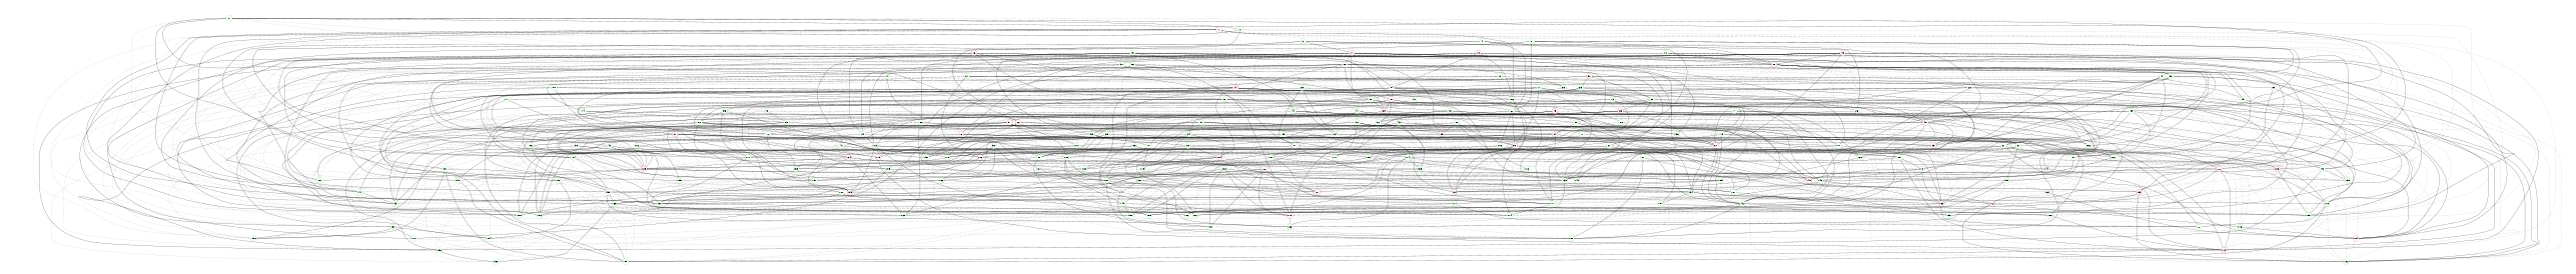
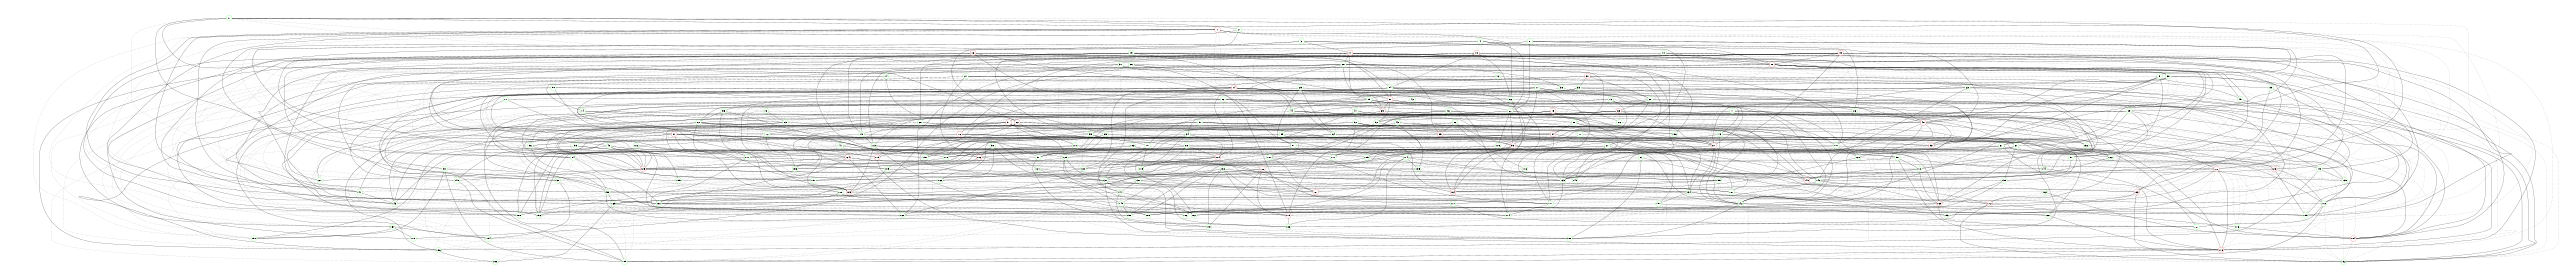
  graph {
    node [color=green fillcolor=white fixedsize=true shape=circle style=filled]
    edge [style=solid]
    0
    2
    146
    148
    104 [color=red]
    122
    84
    21
    22 [color=red]
    39
    195
    165
    199
    8
    170
    136
    174
    192
    169 [color=red]
    189
    133
    160
    130
    119
    162
    123 [color=red]
    151
    183 [color=red]
    125 [color=red]
    138
    93 [color=red]
    190
    106 [color=red]
    173 [color=red]
    90
    45
    100
    35
    172 [color=red]
    188
    191
    105
    149
    177
    143
    94 [color=red]
    110
    117
    41
    163 [color=red]
    72
    184 [color=red]
    144
    70
    92
    61
    198
    116
    85 [color=red]
    19
    20 [color=red]
    9
    62
    171
    16 [color=red]
    32
    180
    142
    185
    127
    81
    36
    54
    197
    31 [color=red]
    182
    156
    158
    101
    152
    193
    147
    118
    154
    57 [color=red]
    64
    77
    79
    196
    140 [color=red]
    141
    87 [color=red]
    97
    38
    67
    49
    48 [color=red]
    89
    11
    95 [color=red]
    82
    108
    194
    73
    74
    46
    153
    124 [color=red]
    126 [color=red]
    107
    175 [color=red]
    80
    129
    69 [color=red]
    164 [color=red]
    120
    86
    96
    186
    99
    103
    109
    91
    131
    157
    83
    53
    56
    187
    134
    176
    137
    114
    132
    179
    121
    166
    167
    150
    159
    168
    181
    178
    161 [color=red]
    155
    115 [color=red]
    128 [color=red]
    135
    139
    76 [color=red]
    78
    113
    102
    98
    112
    145
    111
    29
    44
    60
    63 [color=red]
    1 [color=red]
    66
    4
    24 [color=red]
    59
    65
    18 [color=red]
    47
    55
    37
    23
    52
    88
    42
    3
    17 [color=red]
    34
    40
    26
    68
    27
    28
    51 [color=red]
    71
    5
    6
    7
    10
    50
    13
    30 [color=red]
    33
    12
    14
    75 [color=red]
    15 [color=red]
    25
    43
    58
    0 -- 2
    0 -- 146
    0 -- 148 [style=dotted]
    0 -- 104 [style=dotted]
    0 -- 122 [style=dotted]
    0 -- 84
    0 -- 21 [style=dotted]
    0 -- 22
    0 -- 39
    2 -- 195
    2 -- 165 [style=dotted]
    2 -- 199 [style=dotted]
    2 -- 8 [style=dotted]
    2 -- 170
    2 -- 136 [style=dotted]
    146 -- 165
    146 -- 174 [style=dotted]
    146 -- 192 [style=dotted]
    146 -- 169
    148 -- 189
    104 -- 174 [style=dotted]
    104 -- 133 [style=dotted]
    104 -- 160
    104 -- 130
    104 -- 119
    122 -- 133
    122 -- 162 [style=dotted]
    122 -- 123 [style=dotted]
    84 -- 160 [style=dotted]
    84 -- 151
    84 -- 183 [style=dotted]
    84 -- 125 [style=dotted]
    84 -- 138 [style=dotted]
    21 -- 104 [style=dotted]
    21 -- 125 [style=dotted]
    21 -- 93
    21 -- 190 [style=dotted]
    21 -- 106
    21 -- 173 [style=dotted]
    21 -- 90 [style=dotted]
    21 -- 45
    21 -- 100 [style=dotted]
    21 -- 35
    22 -- 93
    22 -- 100
    22 -- 172 [style=dotted]
    22 -- 188 [style=dotted]
    22 -- 191
    22 -- 105 [style=dotted]
    22 -- 149 [style=dotted]
    22 -- 177 [style=dotted]
    22 -- 143 [style=dotted]
    22 -- 94 [style=dotted]
    22 -- 110
    22 -- 117 [style=dotted]
    22 -- 41
    39 -- 163 [style=dotted]
    39 -- 72 [style=dotted]
    39 -- 184
    39 -- 144
    39 -- 70
    39 -- 92
    39 -- 61
    165 -- 174
    165 -- 198
    8 -- 151
    8 -- 93
    8 -- 116 [style=dotted]
    8 -- 85 [style=dotted]
    8 -- 19 [style=dotted]
    8 -- 20
    8 -- 9
    8 -- 62
    170 -- 173 [style=dotted]
    136 -- 171 [style=dotted]
    169 -- 185
    169 -- 193 [style=dotted]
    169 -- 181
    133 -- 142 [style=dotted]
    133 -- 182
    160 -- 198 [style=dotted]
    160 -- 176 [style=dotted]
    130 -- 166
    130 -- 167 [style=dotted]
    119 -- 165 [style=dotted]
    119 -- 140 [style=dotted]
    162 -- 172 [style=dotted]
    162 -- 184
    123 -- 199
    123 -- 133
    123 -- 178
    151 -- 182
    151 -- 156 [style=dotted]
    183 -- 199
    183 -- 196 [style=dotted]
    125 -- 146 [style=dotted]
    125 -- 148
    125 -- 133
    125 -- 138 [style=dotted]
    125 -- 143 [style=dotted]
    125 -- 127
    125 -- 155
    138 -- 189 [style=dotted]
    138 -- 162 [style=dotted]
    138 -- 141 [style=dotted]
    138 -- 194
    138 -- 175 [style=dotted]
    93 -- 122 [style=dotted]
    93 -- 188 [style=dotted]
    93 -- 193 [style=dotted]
    93 -- 147 [style=dotted]
    93 -- 118 [style=dotted]
    106 -- 151
    106 -- 198 [style=dotted]
    106 -- 116 [style=dotted]
    106 -- 109 [style=dotted]
    106 -- 134
    106 -- 121 [style=dotted]
    173 -- 192 [style=dotted]
    173 -- 189
    90 -- 174
    90 -- 189
    90 -- 138 [style=dotted]
    90 -- 190
    45 -- 199 [style=dotted]
    45 -- 169 [style=dotted]
    45 -- 196
    45 -- 139
    100 -- 174 [style=dotted]
    100 -- 151 [style=dotted]
    100 -- 149
    100 -- 156
    100 -- 194 [style=dotted]
    100 -- 175 [style=dotted]
    35 -- 119 [style=dotted]
    35 -- 116 [style=dotted]
    35 -- 57 [style=dotted]
    35 -- 153 [style=dotted]
    35 -- 60
    35 -- 63 [style=dotted]
    172 -- 192
    172 -- 180 [style=dotted]
    172 -- 186
    172 -- 176
    105 -- 189 [style=dotted]
    105 -- 149
    105 -- 164 [style=dotted]
    105 -- 168
    149 -- 167
    149 -- 150
    149 -- 168
    177 -- 185
    177 -- 181
    94 -- 174
    94 -- 177 [style=dotted]
    94 -- 163 [style=dotted]
    94 -- 156
    94 -- 103 [style=dotted]
    94 -- 109
    94 -- 181
    110 -- 191
    110 -- 180
    110 -- 157 [style=dotted]
    110 -- 132 [style=dotted]
    110 -- 121 [style=dotted]
    117 -- 195 [style=dotted]
    117 -- 162 [style=dotted]
    117 -- 183 [style=dotted]
    117 -- 125 [style=dotted]
    117 -- 185
    117 -- 135
    41 -- 195 [style=dotted]
    41 -- 183 [style=dotted]
    41 -- 106 [style=dotted]
    41 -- 117 [style=dotted]
    41 -- 124 [style=dotted]
    41 -- 91 [style=dotted]
    41 -- 176 [style=dotted]
    41 -- 111
    163 -- 174 [style=dotted]
    163 -- 192
    163 -- 172
    163 -- 186 [style=dotted]
    72 -- 191 [style=dotted]
    72 -- 182 [style=dotted]
    72 -- 126 [style=dotted]
    72 -- 99 [style=dotted]
    72 -- 103 [style=dotted]
    72 -- 109
    72 -- 91
    184 -- 192 [style=dotted]
    144 -- 184
    144 -- 155 [style=dotted]
    70 -- 146 [style=dotted]
    70 -- 119
    70 -- 147
    70 -- 115 [style=dotted]
    92 -- 130
    92 -- 135
    61 -- 84 [style=dotted]
    61 -- 169 [style=dotted]
    61 -- 133
    61 -- 162 [style=dotted]
    61 -- 123 [style=dotted]
    61 -- 173
    61 -- 175 [style=dotted]
    61 -- 167
    61 -- 178
    85 -- 105 [style=dotted]
    85 -- 110
    85 -- 158 [style=dotted]
    85 -- 101
    85 -- 152
    19 -- 136
    19 -- 183 [style=dotted]
    19 -- 143
    19 -- 117
    19 -- 184
    19 -- 85
    19 -- 36 [style=dotted]
    19 -- 154
    19 -- 57
    19 -- 64
    19 -- 77 [style=dotted]
    19 -- 79
    20 -- 104 [style=dotted]
    20 -- 174 [style=dotted]
    20 -- 192 [style=dotted]
    20 -- 92 [style=dotted]
    20 -- 116 [style=dotted]
    20 -- 154 [style=dotted]
    20 -- 196 [style=dotted]
    20 -- 140
    20 -- 141
    20 -- 87 [style=dotted]
    20 -- 97
    20 -- 38
    20 -- 67
    20 -- 49
    9 -- 122 [style=dotted]
    9 -- 183 [style=dotted]
    9 -- 93
    9 -- 177
    9 -- 152
    9 -- 48
    9 -- 89
    9 -- 11 [style=dotted]
    62 -- 173 [style=dotted]
    62 -- 100 [style=dotted]
    62 -- 172
    62 -- 127 [style=dotted]
    62 -- 87
    62 -- 95
    62 -- 82
    62 -- 108
    171 -- 174
    16 -- 192 [style=dotted]
    16 -- 32
    16 -- 180
    16 -- 142 [style=dotted]
    16 -- 185 [style=dotted]
    16 -- 127 [style=dotted]
    16 -- 81
    16 -- 36
    16 -- 54
    16 -- 197
    16 -- 31 [style=dotted]
    32 -- 104 [style=dotted]
    32 -- 133
    32 -- 163 [style=dotted]
-   32 -- 72
    32 -- 95 [style=dotted]
    32 -- 194
    32 -- 73
    32 -- 74 [style=dotted]
    32 -- 46
    32 -- 153 [style=dotted]
    32 -- 124
    142 -- 199
    142 -- 160
    142 -- 188
    81 -- 122
    81 -- 188 [style=dotted]
    81 -- 143 [style=dotted]
    81 -- 117
    81 -- 198 [style=dotted]
    81 -- 171
    81 -- 124 [style=dotted]
    81 -- 126 [style=dotted]
    81 -- 107 [style=dotted]
    36 -- 104 [style=dotted]
    36 -- 170
    36 -- 143 [style=dotted]
    36 -- 38 [style=dotted]
    36 -- 175
    36 -- 80
    36 -- 129 [style=dotted]
    36 -- 69
    54 -- 199
    54 -- 191
    54 -- 57
    54 -- 196
    54 -- 153 [style=dotted]
    54 -- 126 [style=dotted]
    54 -- 164
    54 -- 120
    54 -- 86
    31 -- 104
    31 -- 189 [style=dotted]
    31 -- 138 [style=dotted]
    31 -- 45
    31 -- 117
    31 -- 61 [style=dotted]
    31 -- 158
    31 -- 140
    31 -- 129
    31 -- 96 [style=dotted]
    158 -- 165
    158 -- 172 [style=dotted]
    158 -- 171
    158 -- 180 [style=dotted]
    158 -- 186
    101 -- 118
    101 -- 120
    101 -- 168
    152 -- 173 [style=dotted]
    147 -- 165
    147 -- 149 [style=dotted]
    147 -- 179
    147 -- 167
    118 -- 125
    118 -- 126 [style=dotted]
    154 -- 170
    154 -- 190
    154 -- 194
    57 -- 188
    57 -- 191
    57 -- 92
    57 -- 61
    57 -- 118 [style=dotted]
    57 -- 69
    57 -- 161 [style=dotted]
    64 -- 104 [style=dotted]
    64 -- 192 [style=dotted]
    64 -- 171 [style=dotted]
    64 -- 197
    64 -- 67
    64 -- 153
    64 -- 91 [style=dotted]
    64 -- 187 [style=dotted]
    77 -- 90
    77 -- 166
    77 -- 78 [style=dotted]
    79 -- 146
    79 -- 113
    79 -- 102
    196 -- 198
    140 -- 172 [style=dotted]
    140 -- 163 [style=dotted]
    140 -- 180 [style=dotted]
    140 -- 185 [style=dotted]
    140 -- 168 [style=dotted]
    141 -- 143
    87 -- 104 [style=dotted]
    87 -- 105
    87 -- 142
    87 -- 134
    87 -- 159 [style=dotted]
    97 -- 144 [style=dotted]
    97 -- 164
    38 -- 192
    38 -- 123 [style=dotted]
    38 -- 184
    38 -- 54
    38 -- 101
    38 -- 87
    38 -- 120 [style=dotted]
    67 -- 173 [style=dotted]
    67 -- 184 [style=dotted]
    67 -- 197
    67 -- 156
    67 -- 159
    67 -- 98 [style=dotted]
    49 -- 136 [style=dotted]
    49 -- 193
    49 -- 140 [style=dotted]
    48 -- 146
    48 -- 133
    48 -- 93
    48 -- 171 [style=dotted]
    48 -- 142
    48 -- 120 [style=dotted]
    48 -- 53
    48 -- 139
    48 -- 111 [style=dotted]
    89 -- 97
    89 -- 178
    11 -- 125 [style=dotted]
    11 -- 94 [style=dotted]
    11 -- 184
    11 -- 31
    11 -- 193
    11 -- 95
    11 -- 153
    11 -- 161 [style=dotted]
    11 -- 145
    11 -- 29
    95 -- 169
    95 -- 105
    95 -- 163
    95 -- 180
    95 -- 156
    95 -- 97 [style=dotted]
    95 -- 164
    95 -- 176 [style=dotted]
    95 -- 137 [style=dotted]
    95 -- 114 [style=dotted]
    82 -- 136
    82 -- 183
    82 -- 125
    82 -- 190 [style=dotted]
    82 -- 106
    82 -- 94
    82 -- 156 [style=dotted]
    82 -- 99 [style=dotted]
    82 -- 121
    108 -- 192 [style=dotted]
    108 -- 133 [style=dotted]
    108 -- 160 [style=dotted]
    108 -- 144 [style=dotted]
    108 -- 156 [style=dotted]
    108 -- 141 [style=dotted]
    108 -- 111
    194 -- 196 [style=dotted]
    73 -- 122
    73 -- 173
    73 -- 142
    73 -- 140 [style=dotted]
    73 -- 87 [style=dotted]
    73 -- 96 [style=dotted]
    73 -- 131
    74 -- 148 [style=dotted]
    74 -- 90 [style=dotted]
    74 -- 82 [style=dotted]
    74 -- 126 [style=dotted]
    74 -- 157
    74 -- 83
    46 -- 146 [style=dotted]
    46 -- 169
    46 -- 123
    46 -- 85 [style=dotted]
    46 -- 95 [style=dotted]
    46 -- 96
    46 -- 109 [style=dotted]
    46 -- 53
    46 -- 56 [style=dotted]
    124 -- 160
    124 -- 151
    124 -- 125
    124 -- 138 [style=dotted]
    124 -- 172 [style=dotted]
    124 -- 156 [style=dotted]
    124 -- 157 [style=dotted]
    124 -- 187 [style=dotted]
    124 -- 134
    126 -- 195
    126 -- 151
    126 -- 177
    126 -- 175
    126 -- 179
    107 -- 119 [style=dotted]
    107 -- 140 [style=dotted]
    107 -- 194 [style=dotted]
    107 -- 187
    107 -- 121 [style=dotted]
    107 -- 161
    175 -- 188 [style=dotted]
    175 -- 186
    175 -- 181 [style=dotted]
    80 -- 136
    80 -- 94
    80 -- 185 [style=dotted]
    80 -- 99 [style=dotted]
    80 -- 134
    80 -- 178 [style=dotted]
    129 -- 183 [style=dotted]
    129 -- 184 [style=dotted]
    129 -- 153
    129 -- 175
    129 -- 137
    129 -- 161
    69 -- 177 [style=dotted]
    69 -- 92 [style=dotted]
    69 -- 127
    69 -- 81 [style=dotted]
    69 -- 80
    69 -- 139 [style=dotted]
    69 -- 76 [style=dotted]
    164 -- 177 [style=dotted]
    120 -- 144 [style=dotted]
    120 -- 164
    120 -- 179 [style=dotted]
    120 -- 168 [style=dotted]
    86 -- 93 [style=dotted]
    86 -- 94 [style=dotted]
    86 -- 152 [style=dotted]
    86 -- 115 [style=dotted]
    96 -- 160 [style=dotted]
    96 -- 125
    96 -- 158
    99 -- 195
    99 -- 130
    99 -- 190
    103 -- 190 [style=dotted]
    103 -- 106
    103 -- 105
    103 -- 182 [style=dotted]
    103 -- 140 [style=dotted]
    103 -- 132 [style=dotted]
    109 -- 183
    109 -- 172
    109 -- 191 [style=dotted]
    109 -- 131 [style=dotted]
    91 -- 125
    91 -- 179
    91 -- 121 [style=dotted]
    131 -- 151
    131 -- 147
    131 -- 134 [style=dotted]
    131 -- 150 [style=dotted]
    131 -- 161
    157 -- 193
    157 -- 175 [style=dotted]
    83 -- 85 [style=dotted]
    83 -- 158
    83 -- 141
    83 -- 164
    53 -- 123
    53 -- 70
    53 -- 91
    53 -- 137 [style=dotted]
    53 -- 115
    56 -- 116
    56 -- 85
    56 -- 118
    56 -- 95
    56 -- 124 [style=dotted]
    187 -- 193
    134 -- 169
    134 -- 151
    134 -- 142 [style=dotted]
    134 -- 194 [style=dotted]
    134 -- 157
    134 -- 178
    176 -- 184
    137 -- 189 [style=dotted]
    137 -- 183 [style=dotted]
    137 -- 173
    137 -- 188
    137 -- 147 [style=dotted]
    137 -- 196 [style=dotted]
    137 -- 186
    137 -- 187
    114 -- 186
    114 -- 167
    114 -- 150 [style=dotted]
    114 -- 155
    114 -- 128
    114 -- 135
    132 -- 191 [style=dotted]
    132 -- 163 [style=dotted]
    132 -- 171
    132 -- 156
    132 -- 175
    132 -- 179
    132 -- 167 [style=dotted]
    132 -- 150
    132 -- 159
    179 -- 188 [style=dotted]
    121 -- 133
    121 -- 149
    121 -- 143 [style=dotted]
    166 -- 180
    166 -- 187
    150 -- 154 [style=dotted]
    150 -- 179 [style=dotted]
    159 -- 169
    159 -- 162 [style=dotted]
    159 -- 182
    159 -- 193 [style=dotted]
    168 -- 173
    178 -- 192 [style=dotted]
    178 -- 189
    178 -- 181
    161 -- 199 [style=dotted]
    161 -- 185 [style=dotted]
    161 -- 175 [style=dotted]
    155 -- 192 [style=dotted]
    155 -- 172 [style=dotted]
    155 -- 158
    155 -- 164
    115 -- 188
    115 -- 143 [style=dotted]
    115 -- 153 [style=dotted]
    128 -- 133
    128 -- 173
    128 -- 149 [style=dotted]
    128 -- 182
    128 -- 176 [style=dotted]
    128 -- 167 [style=dotted]
    128 -- 181 [style=dotted]
    128 -- 139
    135 -- 164 [style=dotted]
    135 -- 187 [style=dotted]
    135 -- 137
    139 -- 184 [style=dotted]
    76 -- 183 [style=dotted]
    76 -- 93
    76 -- 124 [style=dotted]
    76 -- 96
    76 -- 114
    76 -- 159
    78 -- 195 [style=dotted]
    78 -- 151 [style=dotted]
    78 -- 85 [style=dotted]
    78 -- 83
    78 -- 115 [style=dotted]
    78 -- 139 [style=dotted]
    113 -- 183
    113 -- 117 [style=dotted]
    113 -- 142
    113 -- 185
    113 -- 187 [style=dotted]
    113 -- 161
    113 -- 115 [style=dotted]
    102 -- 195 [style=dotted]
    102 -- 189 [style=dotted]
    102 -- 124
    98 -- 173
    98 -- 193 [style=dotted]
    98 -- 150
    98 -- 112
    112 -- 146
    112 -- 169
    112 -- 140
    112 -- 164 [style=dotted]
    112 -- 145 [style=dotted]
    145 -- 164 [style=dotted]
    111 -- 161 [style=dotted]
    29 -- 143 [style=dotted]
    29 -- 92 [style=dotted]
    29 -- 62
    29 -- 142
    29 -- 82
    29 -- 69
    29 -- 112 [style=dotted]
    29 -- 44
    44 -- 81 [style=dotted]
    44 -- 156 [style=dotted]
    44 -- 67
    44 -- 48
    44 -- 124 [style=dotted]
    44 -- 83 [style=dotted]
    44 -- 155
    44 -- 111 [style=dotted]
    60 -- 84
    60 -- 192
    60 -- 123 [style=dotted]
    60 -- 163 [style=dotted]
    60 -- 153 [style=dotted]
    60 -- 111
    60 -- 63
    63 -- 192 [style=dotted]
    63 -- 72
    63 -- 184
    63 -- 92
    63 -- 87
    63 -- 107
    63 -- 120 [style=dotted]
    63 -- 86 [style=dotted]
    63 -- 91
    1 -- 165
    1 -- 160
    1 -- 190 [style=dotted]
    1 -- 173 [style=dotted]
    1 -- 163 [style=dotted]
    1 -- 180 [style=dotted]
    1 -- 141
    1 -- 134 [style=dotted]
    1 -- 132 [style=dotted]
    1 -- 113 [style=dotted]
    1 -- 66
    1 -- 4 [style=dotted]
    1 -- 24 [style=dotted]
    1 -- 59 [style=dotted]
    66 -- 87
    66 -- 161
    66 -- 113
    4 -- 104 [style=dotted]
    4 -- 105 [style=dotted]
    4 -- 163 [style=dotted]
    4 -- 62
    4 -- 48
    4 -- 137 [style=dotted]
    4 -- 128 [style=dotted]
    4 -- 60 [style=dotted]
    4 -- 65
    4 -- 18 [style=dotted]
    4 -- 47 [style=dotted]
    24 -- 138
    24 -- 110 [style=dotted]
    24 -- 72
    24 -- 144 [style=dotted]
    24 -- 142
    24 -- 101 [style=dotted]
    24 -- 147
    24 -- 164
    24 -- 103 [style=dotted]
    24 -- 137
    24 -- 112
    24 -- 29 [style=dotted]
    24 -- 44
    24 -- 55
    59 -- 95
    59 -- 194 [style=dotted]
    59 -- 107
    59 -- 137 [style=dotted]
    59 -- 114 [style=dotted]
    59 -- 166
    65 -- 188 [style=dotted]
    65 -- 197
    65 -- 67
    65 -- 126 [style=dotted]
    65 -- 109 [style=dotted]
    65 -- 91
    18 -- 21 [style=dotted]
    18 -- 130 [style=dotted]
    18 -- 123 [style=dotted]
    18 -- 163
    18 -- 20
    18 -- 54
    18 -- 186 [style=dotted]
    18 -- 91 [style=dotted]
    18 -- 76 [style=dotted]
    18 -- 66
    18 -- 37
    18 -- 23 [style=dotted]
    47 -- 101
    47 -- 134
    47 -- 52 [style=dotted]
    47 -- 88
    55 -- 183
    55 -- 197 [style=dotted]
    55 -- 118
    55 -- 82
    55 -- 153 [style=dotted]
    55 -- 121 [style=dotted]
    55 -- 166 [style=dotted]
    37 -- 133
    37 -- 160
    37 -- 190 [style=dotted]
    37 -- 105 [style=dotted]
    37 -- 110 [style=dotted]
    37 -- 70 [style=dotted]
    37 -- 158
    37 -- 38 [style=dotted]
    37 -- 44 [style=dotted]
    23 -- 199 [style=dotted]
    23 -- 192
    23 -- 173
    23 -- 171 [style=dotted]
    23 -- 77
    23 -- 141
    23 -- 120 [style=dotted]
    23 -- 145
    23 -- 42 [style=dotted]
    52 -- 85
    52 -- 140
    52 -- 141 [style=dotted]
    52 -- 87
    52 -- 129
    52 -- 164 [style=dotted]
    52 -- 137
    52 -- 76 [style=dotted]
    88 -- 104
    88 -- 169
    88 -- 90 [style=dotted]
    88 -- 118
    88 -- 167
    42 -- 92 [style=dotted]
    42 -- 69 [style=dotted]
    42 -- 161 [style=dotted]
    3 -- 95
    3 -- 96 [style=dotted]
    3 -- 128 [style=dotted]
    3 -- 24 [style=dotted]
    3 -- 17
    3 -- 34 [style=dotted]
    3 -- 40
    3 -- 26
    17 -- 84
    17 -- 45
    17 -- 163
    17 -- 92 [style=dotted]
    17 -- 142
    17 -- 158 [style=dotted]
    17 -- 101
    17 -- 53
    17 -- 134 [style=dotted]
    17 -- 115 [style=dotted]
    17 -- 76 [style=dotted]
    17 -- 29
    17 -- 68
    17 -- 27
    17 -- 28
    34 -- 104
    34 -- 143
    34 -- 87 [style=dotted]
    34 -- 126 [style=dotted]
    34 -- 131
    34 -- 137
    34 -- 98
    40 -- 148
    40 -- 125
    40 -- 144
    40 -- 107 [style=dotted]
    40 -- 150
    40 -- 128 [style=dotted]
    26 -- 133 [style=dotted]
    26 -- 172 [style=dotted]
    26 -- 155 [style=dotted]
    26 -- 51
    68 -- 195 [style=dotted]
    68 -- 165 [style=dotted]
    68 -- 180 [style=dotted]
    68 -- 194 [style=dotted]
    68 -- 73 [style=dotted]
    68 -- 126 [style=dotted]
    68 -- 91 [style=dotted]
    68 -- 115 [style=dotted]
    68 -- 98
    68 -- 71 [style=dotted]
    27 -- 122 [style=dotted]
    27 -- 191
    27 -- 171
    27 -- 129 [style=dotted]
    27 -- 187
    27 -- 137 [style=dotted]
    27 -- 161 [style=dotted]
    27 -- 139 [style=dotted]
    28 -- 104
    28 -- 123
    28 -- 151
    28 -- 183
    28 -- 138
    28 -- 35
    28 -- 57
    28 -- 87 [style=dotted]
    28 -- 38
    28 -- 161 [style=dotted]
    28 -- 145
    28 -- 34 [style=dotted]
    51 -- 122
    51 -- 143
    51 -- 117 [style=dotted]
    51 -- 163 [style=dotted]
    51 -- 79
    51 -- 196
    51 -- 140
    51 -- 129
    51 -- 150 [style=dotted]
    51 -- 88
    71 -- 140 [style=dotted]
    71 -- 87
    71 -- 137
    5 -- 104 [style=dotted]
    5 -- 174 [style=dotted]
    5 -- 125
    5 -- 143
    5 -- 70 [style=dotted]
    5 -- 142
    5 -- 31 [style=dotted]
    5 -- 152
    5 -- 124 [style=dotted]
    5 -- 131 [style=dotted]
    5 -- 161 [style=dotted]
    5 -- 128
    6 -- 130 [style=dotted]
    6 -- 172
    6 -- 188
    6 -- 171 [style=dotted]
    6 -- 131 [style=dotted]
    6 -- 139 [style=dotted]
    7 -- 125
    7 -- 45
    7 -- 87 [style=dotted]
    7 -- 120
    7 -- 121 [style=dotted]
    7 -- 178
    7 -- 51 [style=dotted]
    10 -- 199
    10 -- 100 [style=dotted]
    10 -- 144 [style=dotted]
    10 -- 20
    10 -- 79
    10 -- 178
    10 -- 50 [style=dotted]
    10 -- 13 [style=dotted]
    10 -- 30 [style=dotted]
    50 -- 123 [style=dotted]
    50 -- 106
    50 -- 137
    50 -- 166
    13 -- 189
    13 -- 130 [style=dotted]
    13 -- 94
    13 -- 142 [style=dotted]
    13 -- 96 [style=dotted]
    13 -- 181 [style=dotted]
    13 -- 139 [style=dotted]
    13 -- 59 [style=dotted]
    13 -- 26
    30 -- 198 [style=dotted]
    30 -- 49
    30 -- 74
    30 -- 107 [style=dotted]
    30 -- 167 [style=dotted]
    30 -- 159 [style=dotted]
    30 -- 112
    30 -- 60
    30 -- 33
    33 -- 199
    33 -- 189
    33 -- 162 [style=dotted]
    33 -- 57 [style=dotted]
    33 -- 48
    33 -- 108 [style=dotted]
    33 -- 175 [style=dotted]
    33 -- 150 [style=dotted]
    33 -- 168 [style=dotted]
    33 -- 135 [style=dotted]
    33 -- 34
    12 -- 130
    12 -- 172 [style=dotted]
    12 -- 41 [style=dotted]
    12 -- 108 [style=dotted]
    12 -- 53 [style=dotted]
    12 -- 168 [style=dotted]
    12 -- 63 [style=dotted]
    12 -- 47 [style=dotted]
    12 -- 33 [style=dotted]
    14 -- 22
    14 -- 151 [style=dotted]
    14 -- 143
    14 -- 110 [style=dotted]
    14 -- 54 [style=dotted]
    14 -- 197 [style=dotted]
    14 -- 118 [style=dotted]
    14 -- 154 [style=dotted]
    14 -- 75 [style=dotted]
    75 -- 199 [style=dotted]
    75 -- 171
    75 -- 180
    75 -- 194 [style=dotted]
    75 -- 153
    75 -- 175
    75 -- 80 [style=dotted]
    75 -- 135 [style=dotted]
    75 -- 112 [style=dotted]
    15 -- 133
    15 -- 173
    15 -- 188 [style=dotted]
    15 -- 177 [style=dotted]
    15 -- 20
    15 -- 127
    15 -- 196
    15 -- 49 [style=dotted]
    15 -- 89 [style=dotted]
    15 -- 109
    15 -- 128
    15 -- 76
    15 -- 113
    15 -- 23 [style=dotted]
    25 -- 148
    25 -- 32 [style=dotted]
    25 -- 81
    25 -- 57 [style=dotted]
    25 -- 64
    25 -- 48
    25 -- 161 [style=dotted]
    43 -- 146
    43 -- 160 [style=dotted]
    43 -- 101 [style=dotted]
    43 -- 121 [style=dotted]
    43 -- 115
    43 -- 111
    43 -- 71 [style=dotted]
    58 -- 148 [style=dotted]
    58 -- 160 [style=dotted]
    58 -- 156
    58 -- 74 [style=dotted]
    58 -- 159 [style=dotted]
    58 -- 115
    58 -- 60 [style=dotted]
    58 -- 66
    58 -- 75 [style=dotted]
  }
